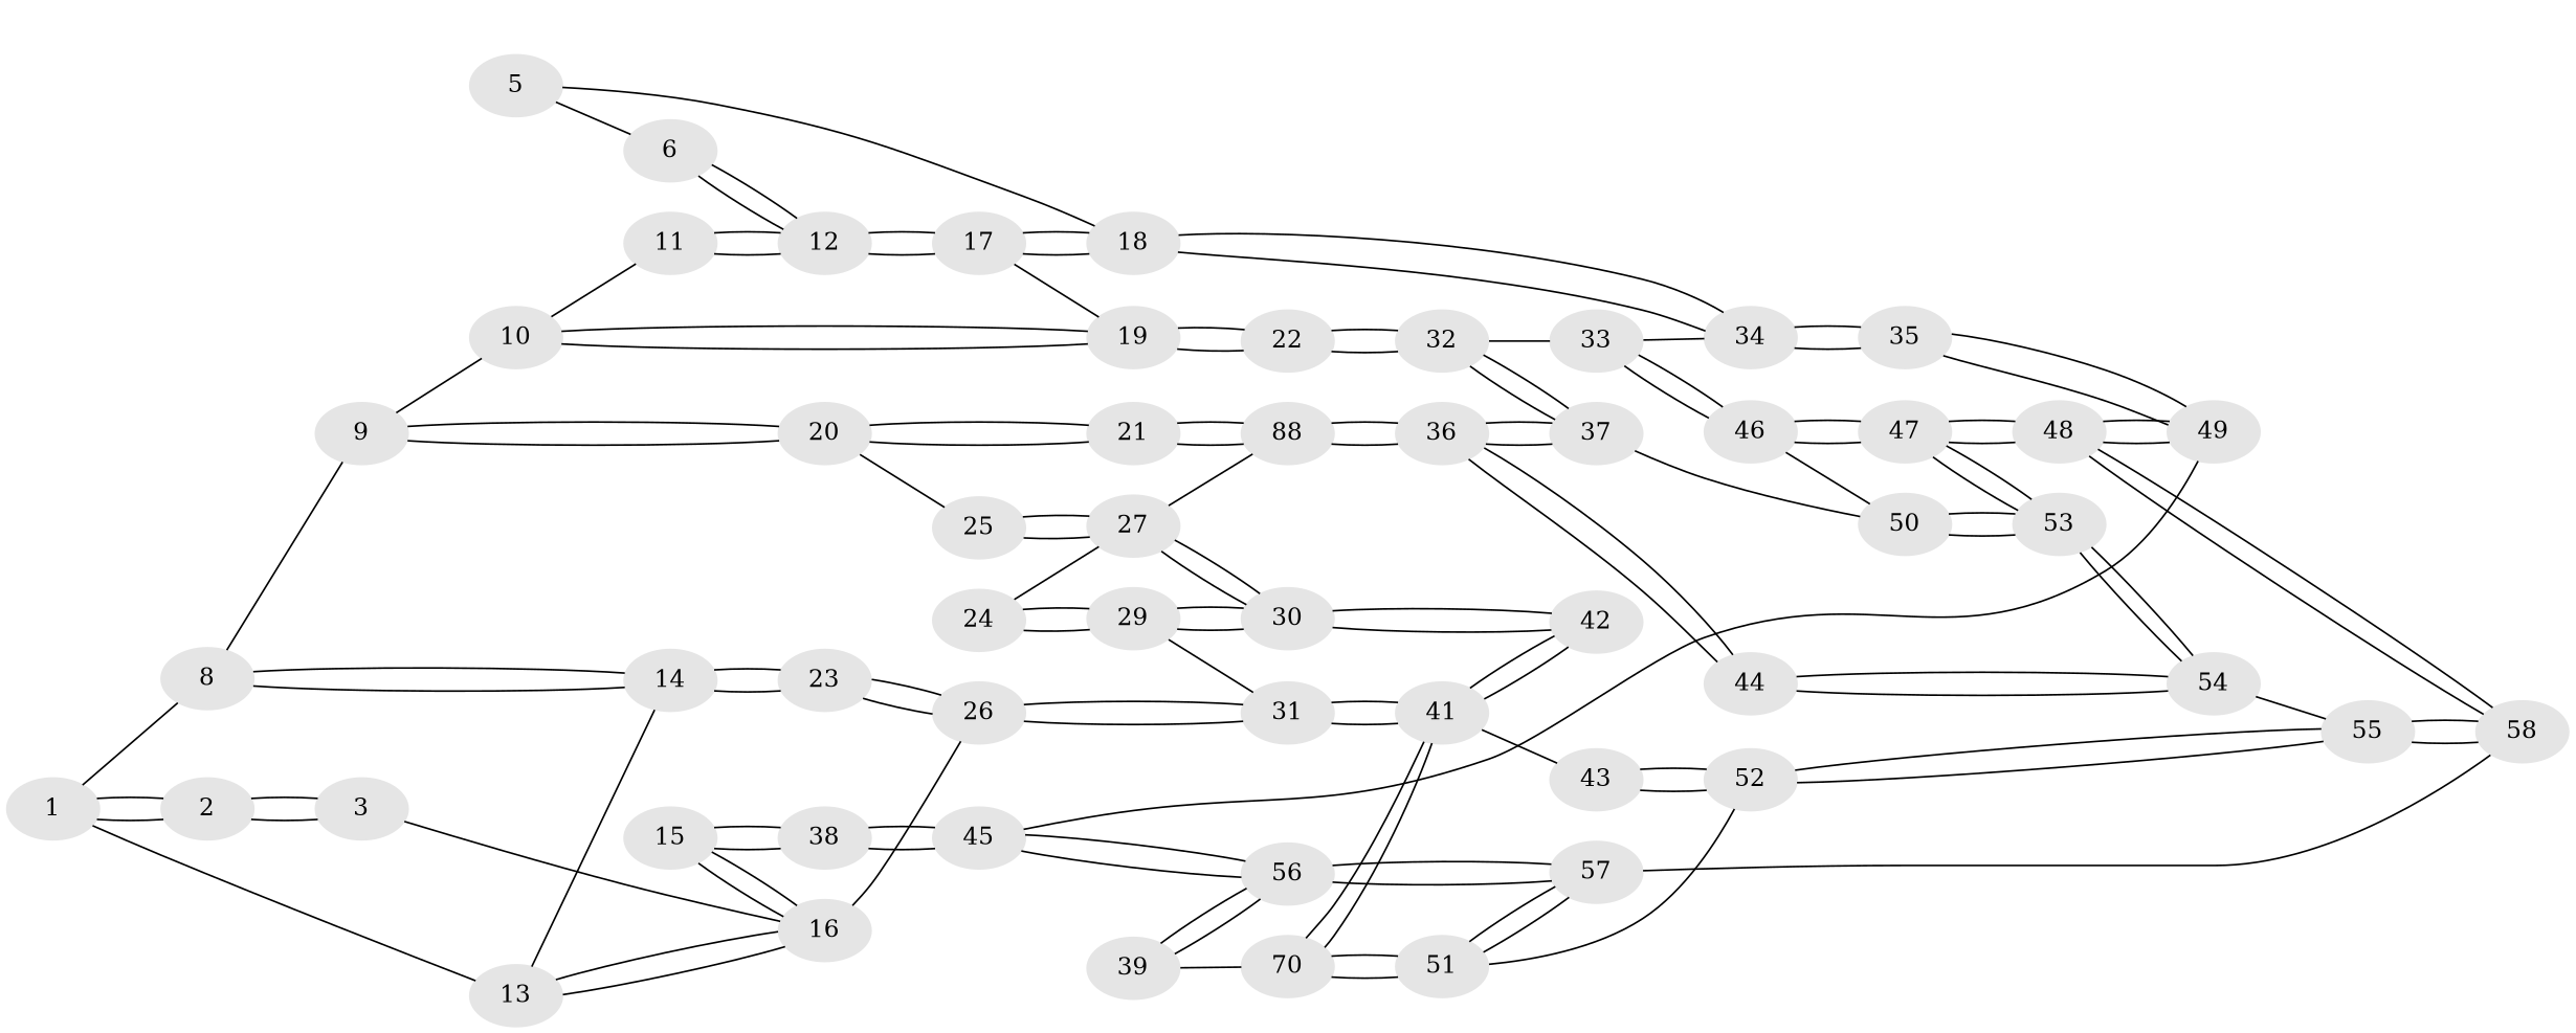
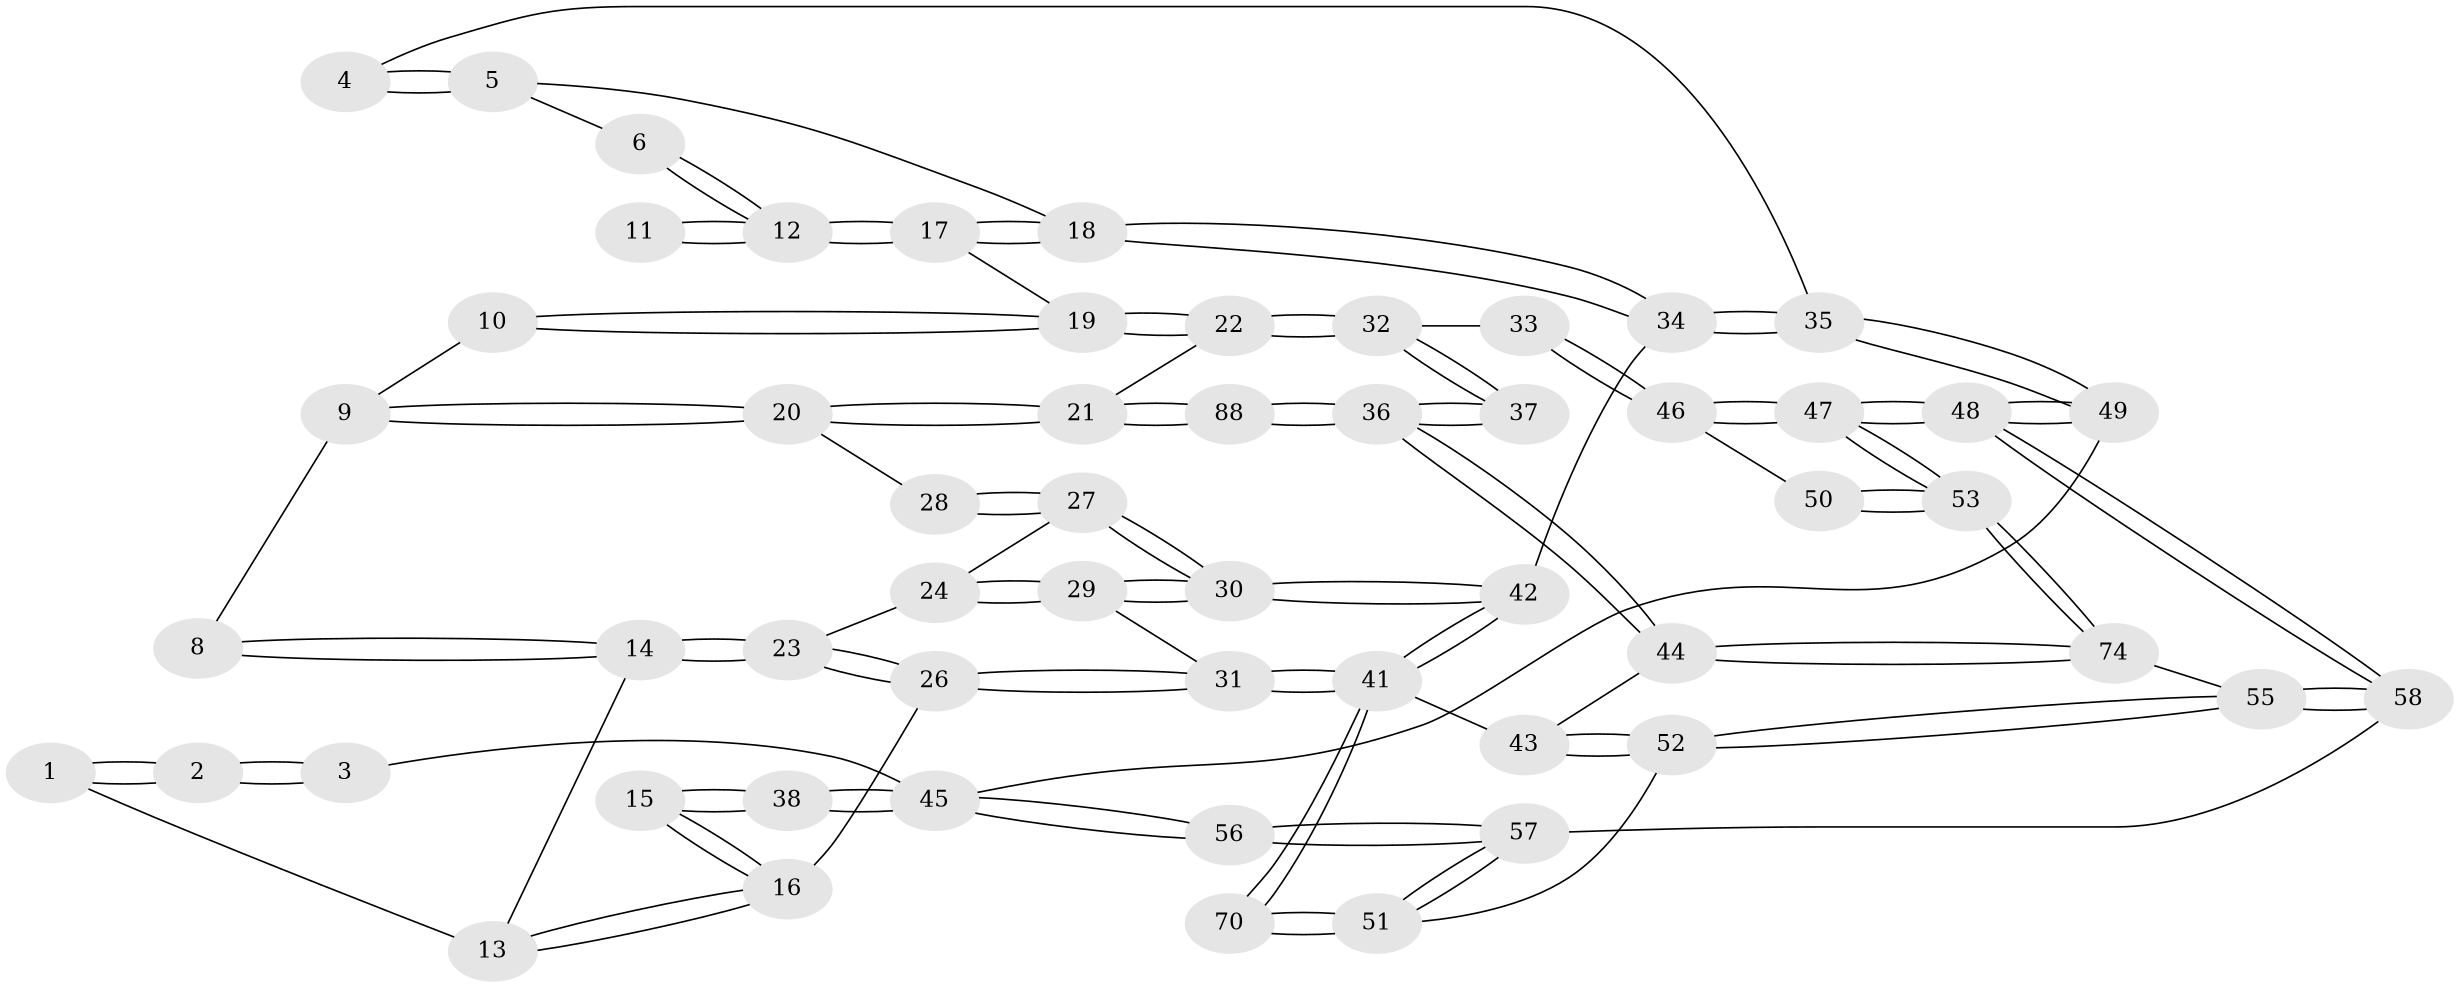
  graph {
    rankdir=LR
    node [color=gray90 style=filled]
    1
    2
    8
    13
    3
    9
    14
    45
    16
+   4
    5
    35
    15
    38
    49
    56
    6
    18
    12
    34
    17
    11
    10
    20
    23
    19
    21
-   25
+   25 [label=28]
    22
    26
    24
    31
    32
    n34 [label=88]
    27
    36
    33
    37
    29
    30
    41
    42
    44
    43
    46
    50
    47
-   54
+   54 [label=74]
    53
    n50 [label=70]
-   39
    51
    57
    52
    55
    48
    58
    1 -- 2
    1 -- 2
-   1 -- 8
    1 -- 13
    2 -- 3
    2 -- 3
    8 -- 9
    8 -- 14
    8 -- 14
    13 -- 14
    13 -- 16
    13 -- 16
-   3 -- 16
+   3 -- 45
    9 -- 10
    9 -- 20
    9 -- 20
    14 -- 23
    14 -- 23
    45 -- 49
    45 -- 56
    45 -- 56
    16 -- 26
+   4 -- 5
+   4 -- 5
+   4 -- 35
    5 -- 6
    5 -- 18
    35 -- 49
    35 -- 49
    15 -- 16
    15 -- 16
    15 -- 38
    15 -- 38
    38 -- 45
    38 -- 45
    56 -- 57
    56 -- 57
    6 -- 12
    6 -- 12
    18 -- 34
    18 -- 34
    12 -- 17
    12 -- 17
    34 -- 35
    34 -- 35
    17 -- 18
    17 -- 18
    17 -- 19
    11 -- 12
    11 -- 12
-   10 -- 11
    10 -- 19
    10 -- 19
    20 -- 21
    20 -- 21
    20 -- 25
    23 -- 26
    23 -- 26
+   23 -- 24
    19 -- 22
    19 -- 22
+   21 -- 22
    21 -- n34
    21 -- n34
    25 -- 27
    25 -- 27
    22 -- 32
    22 -- 32
    26 -- 31
    26 -- 31
    24 -- 27
    24 -- 29
    24 -- 29
    31 -- 41
    31 -- 41
    32 -- 33
    32 -- 37
    32 -- 37
    n34 -- 36
    n34 -- 36
-   27 -- n34
    27 -- 30
    27 -- 30
    36 -- 37
    36 -- 37
    36 -- 44
    36 -- 44
-   33 -- 34
+   42 -- 34
    33 -- 46
    33 -- 46
-   37 -- 50
    29 -- 31
    29 -- 30
    29 -- 30
    30 -- 42
    30 -- 42
    41 -- 42
    41 -- 42
    41 -- 43
    44 -- 54
    44 -- 54
+   43 -- 44
    43 -- 52
    43 -- 52
    46 -- 50
    46 -- 47
    46 -- 47
    50 -- 53
    50 -- 53
    47 -- 53
    47 -- 53
    47 -- 48
    47 -- 48
    54 -- 55
    53 -- 54
    53 -- 54
    n50 -- 41
    n50 -- 41
    n50 -- 51
    n50 -- 51
-   39 -- 56
-   39 -- 56
-   39 -- n50
    51 -- 57
    51 -- 57
    51 -- 52
    57 -- 58
    52 -- 55
    52 -- 55
    55 -- 58
    55 -- 58
    48 -- 49
    48 -- 49
    48 -- 58
    48 -- 58
  }
